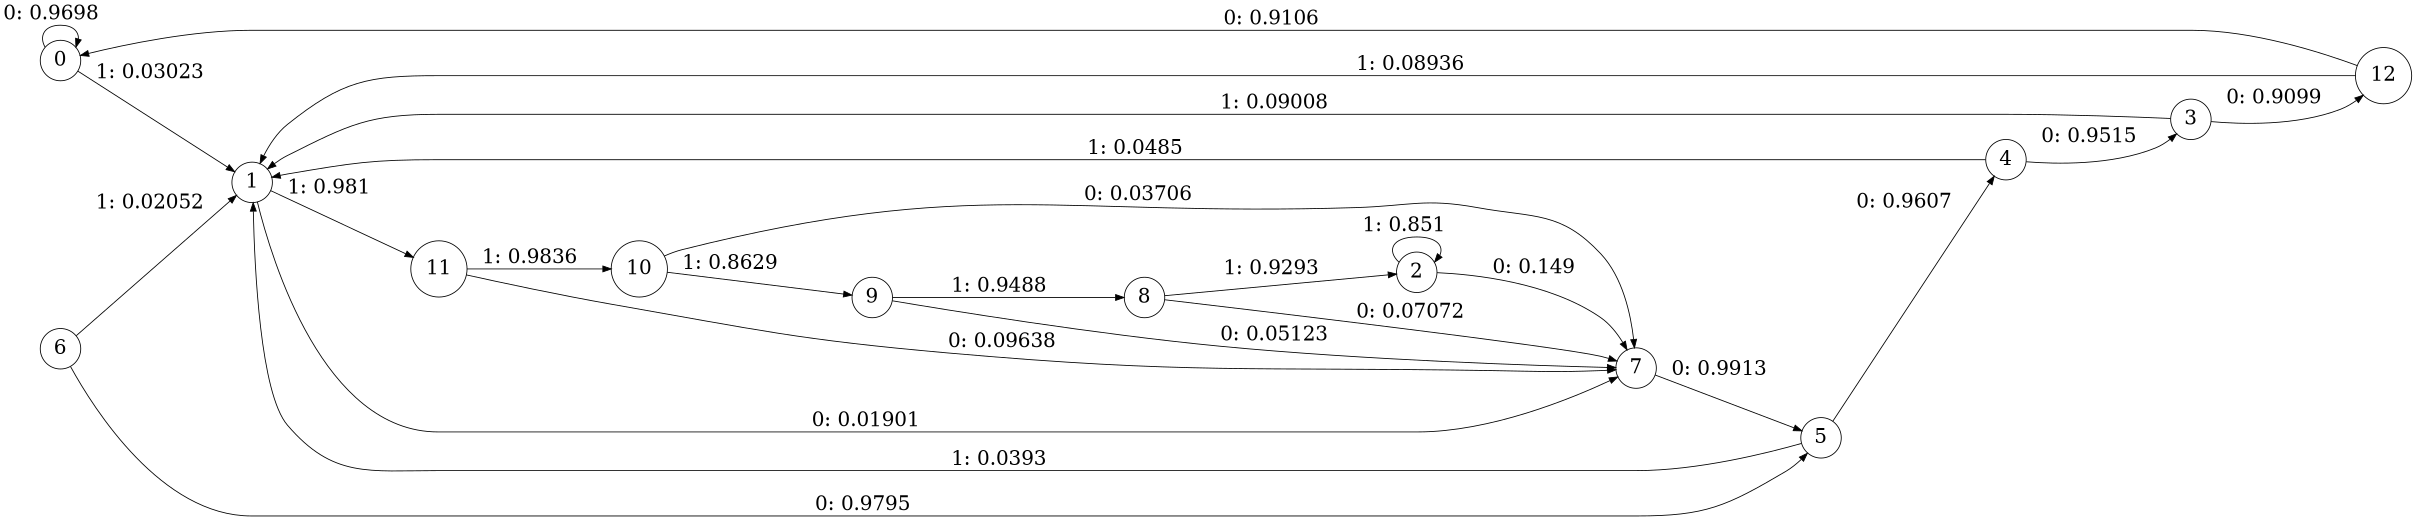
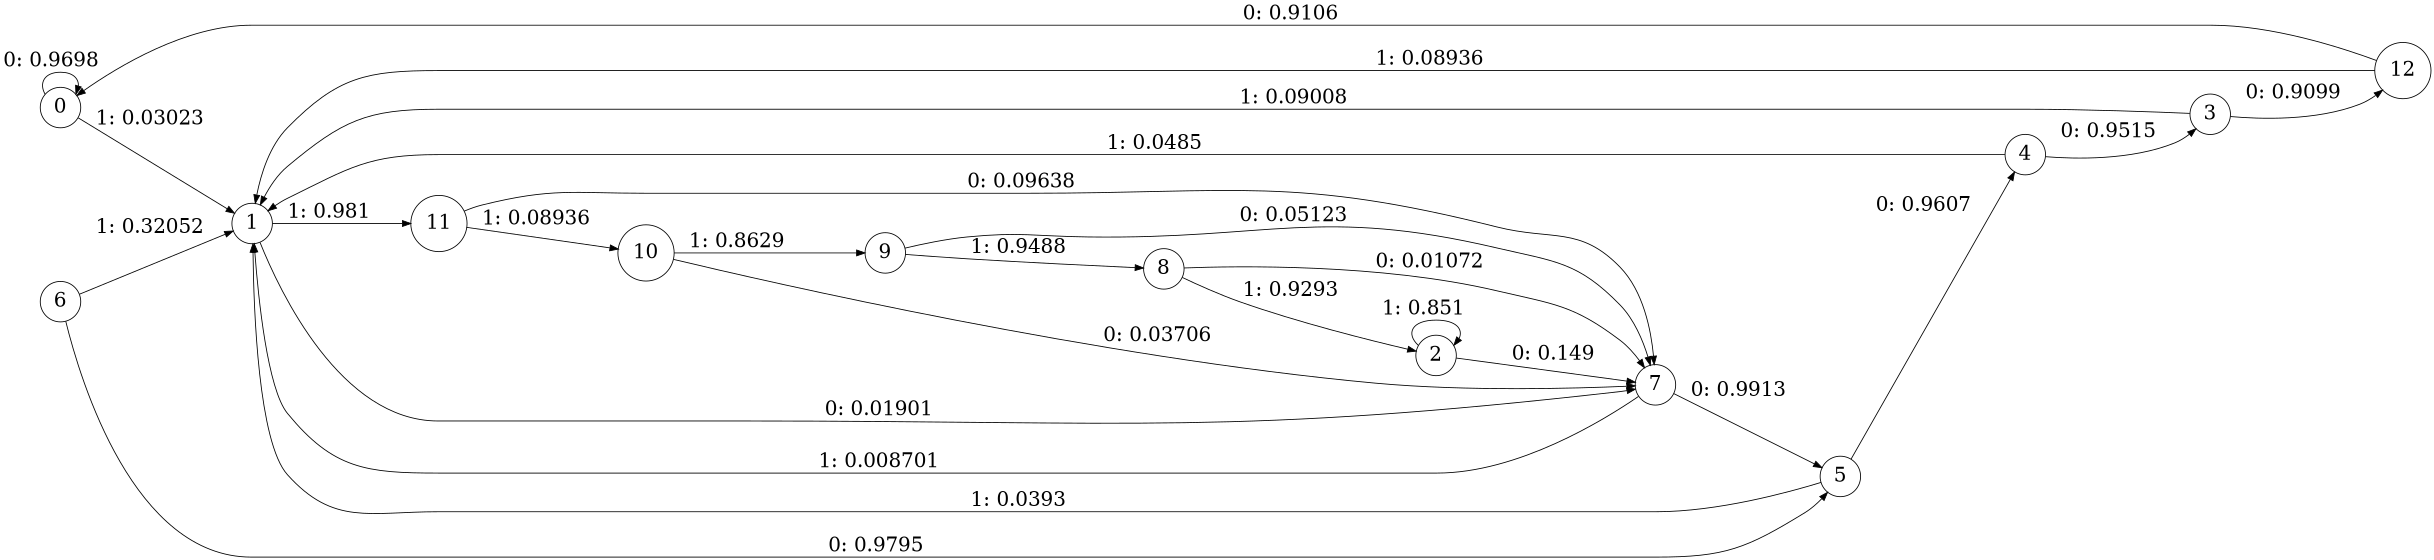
  digraph {
    rankdir=LR
    node [fontsize=24 shape=circle]
    edge [fontsize=24]
    0
    1
    7
    11
    5
    10
    6
    9
    2
    3
    12
    4
    8
    0 -> 0 [label="0: 0.9698   "]
    0 -> 1 [label="1: 0.03023  "]
    1 -> 7 [label="0: 0.01901  "]
    1 -> 11 [label="1: 0.981    "]
+   7 -> 1 [label="1: 0.008701  "]
    7 -> 5 [label="0: 0.9913   "]
    11 -> 7 [label="0: 0.09638  "]
-   11 -> 10 [label="1: 0.9836   "]
+   11 -> 10 [label="1: 0.08936  "]
    5 -> 1 [label="1: 0.0393   "]
    5 -> 4 [label="0: 0.9607   "]
    10 -> 7 [label="0: 0.03706  "]
    10 -> 9 [label="1: 0.8629   "]
-   6 -> 1 [label="1: 0.02052  "]
+   6 -> 1 [label="1: 0.32052  "]
    6 -> 5 [label="0: 0.9795   "]
    9 -> 7 [label="0: 0.05123  "]
    9 -> 8 [label="1: 0.9488   "]
    2 -> 7 [label="0: 0.149    "]
    2 -> 2 [label="1: 0.851    "]
    3 -> 1 [label="1: 0.09008  "]
    3 -> 12 [label="0: 0.9099   "]
    12 -> 0 [label="0: 0.9106   "]
    12 -> 1 [label="1: 0.08936  "]
    4 -> 1 [label="1: 0.0485   "]
    4 -> 3 [label="0: 0.9515   "]
-   8 -> 7 [label="0: 0.07072  "]
+   8 -> 7 [label="0: 0.01072  "]
    8 -> 2 [label="1: 0.9293   "]
  }
